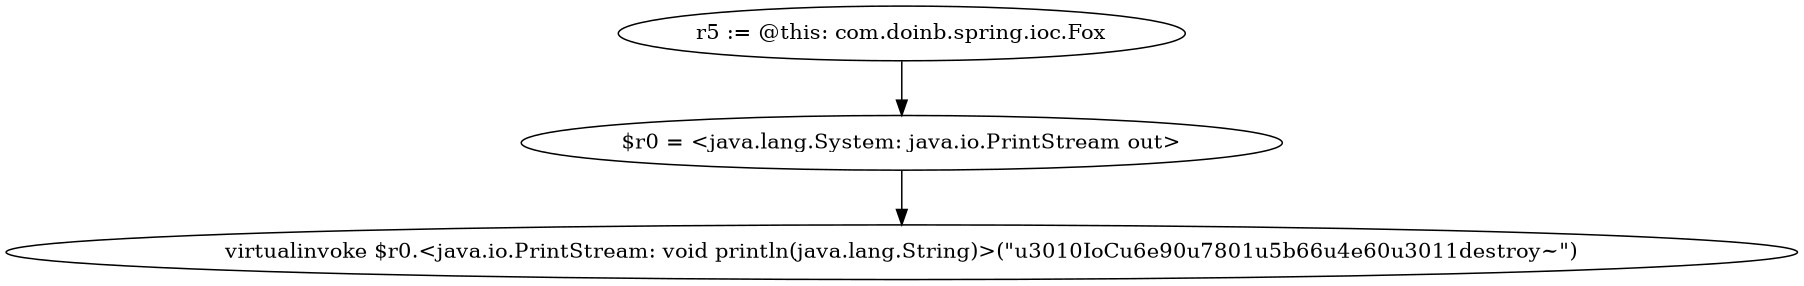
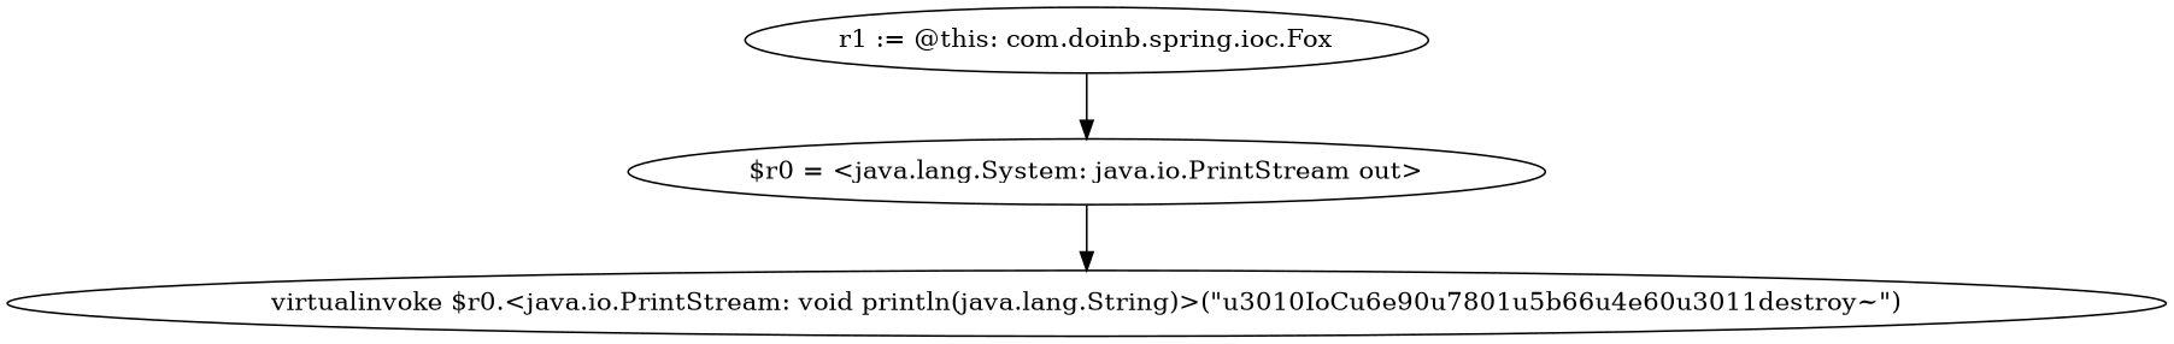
  digraph {
-   "r1 := @this: com.doinb.spring.ioc.Fox" [label="r5 := @this: com.doinb.spring.ioc.Fox"]
+   "r1 := @this: com.doinb.spring.ioc.Fox"
    "$r0 = <java.lang.System: java.io.PrintStream out>"
    "virtualinvoke $r0.<java.io.PrintStream: void println(java.lang.String)>(\"\u3010IoC\u6e90\u7801\u5b66\u4e60\u3011destroy~\")"
    "r1 := @this: com.doinb.spring.ioc.Fox" -> "$r0 = <java.lang.System: java.io.PrintStream out>"
    "$r0 = <java.lang.System: java.io.PrintStream out>" -> "virtualinvoke $r0.<java.io.PrintStream: void println(java.lang.String)>(\"\u3010IoC\u6e90\u7801\u5b66\u4e60\u3011destroy~\")"
  }
